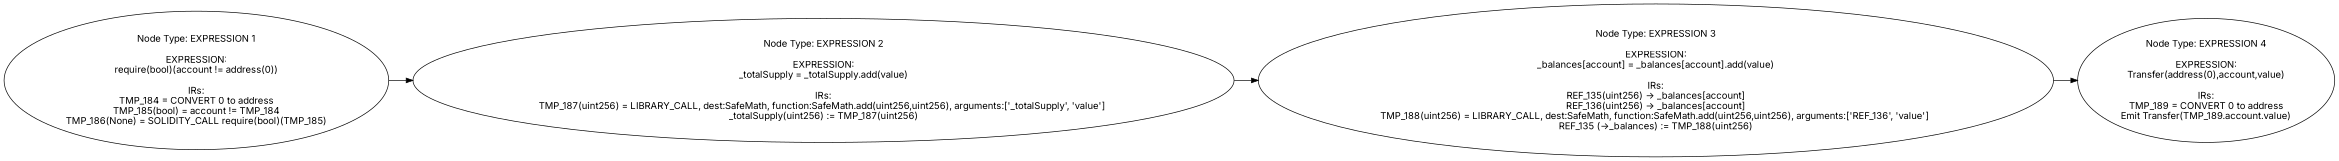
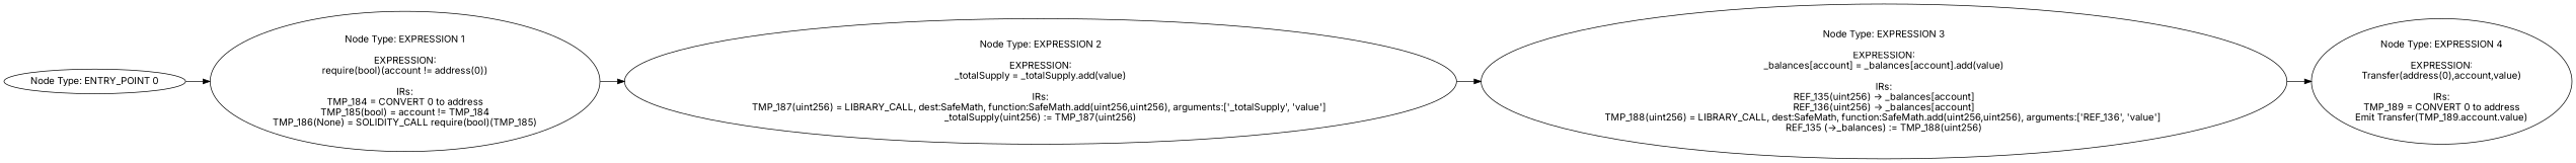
  digraph {
    rankdir=LR
    fontname=Inter
    node [fontname=Inter]
    edge [fontname=Inter]
+   n1 [label="Node Type: ENTRY_POINT 0\n"]
    n2 [label="Node Type: EXPRESSION 1\n\nEXPRESSION:\nrequire(bool)(account != address(0))\n\nIRs:\nTMP_184 = CONVERT 0 to address\nTMP_185(bool) = account != TMP_184\nTMP_186(None) = SOLIDITY_CALL require(bool)(TMP_185)"]
    n3 [label="Node Type: EXPRESSION 2\n\nEXPRESSION:\n_totalSupply = _totalSupply.add(value)\n\nIRs:\nTMP_187(uint256) = LIBRARY_CALL, dest:SafeMath, function:SafeMath.add(uint256,uint256), arguments:['_totalSupply', 'value'] \n_totalSupply(uint256) := TMP_187(uint256)"]
    n4 [label="Node Type: EXPRESSION 3\n\nEXPRESSION:\n_balances[account] = _balances[account].add(value)\n\nIRs:\nREF_135(uint256) -> _balances[account]\nREF_136(uint256) -> _balances[account]\nTMP_188(uint256) = LIBRARY_CALL, dest:SafeMath, function:SafeMath.add(uint256,uint256), arguments:['REF_136', 'value'] \nREF_135 (->_balances) := TMP_188(uint256)"]
    n5 [label="Node Type: EXPRESSION 4\n\nEXPRESSION:\nTransfer(address(0),account,value)\n\nIRs:\nTMP_189 = CONVERT 0 to address\nEmit Transfer(TMP_189.account.value)"]
+   n1 -> n2
    n2 -> n3
    n3 -> n4
    n4 -> n5
  }
